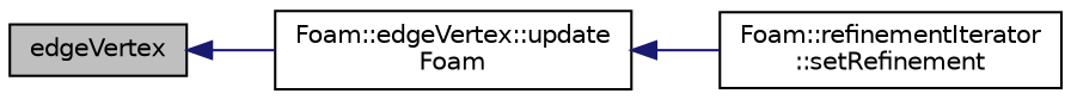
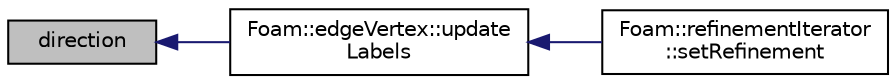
  digraph {
    rankdir=LR
    node [color=black fontname=Helvetica fontsize=10 shape=record]
    edge [color=midnightblue dir=back fontname=Helvetica fontsize=10 labelfontname=Helvetica labelfontsize=10 style=solid]
-   n1 [fillcolor=grey75 fontcolor=black height=0.2 label=edgeVertex style=filled width=0.4]
-   n2 [height=0.2 label="Foam::edgeVertex::update\lFoam" width=0.4]
+   n1 [fillcolor=grey75 fontcolor=black height=0.2 label=direction style=filled width=0.4]
+   n2 [height=0.2 label="Foam::edgeVertex::update\lLabels" width=0.4]
    n3 [height=0.2 label="Foam::refinementIterator\l::setRefinement" width=0.4]
    n1 -> n2
    n2 -> n3
  }
